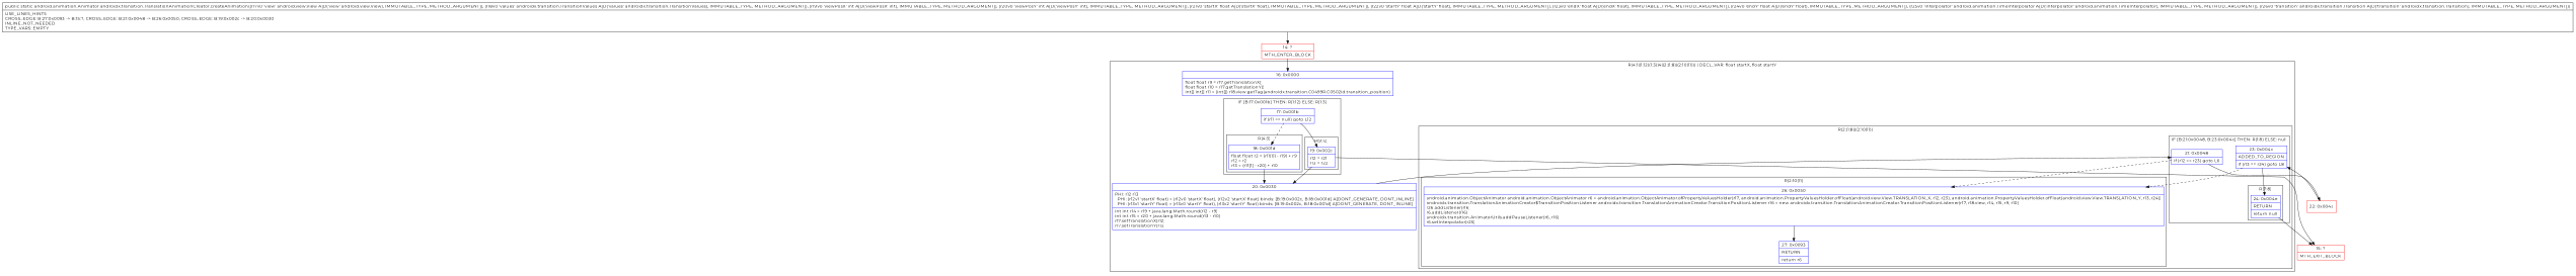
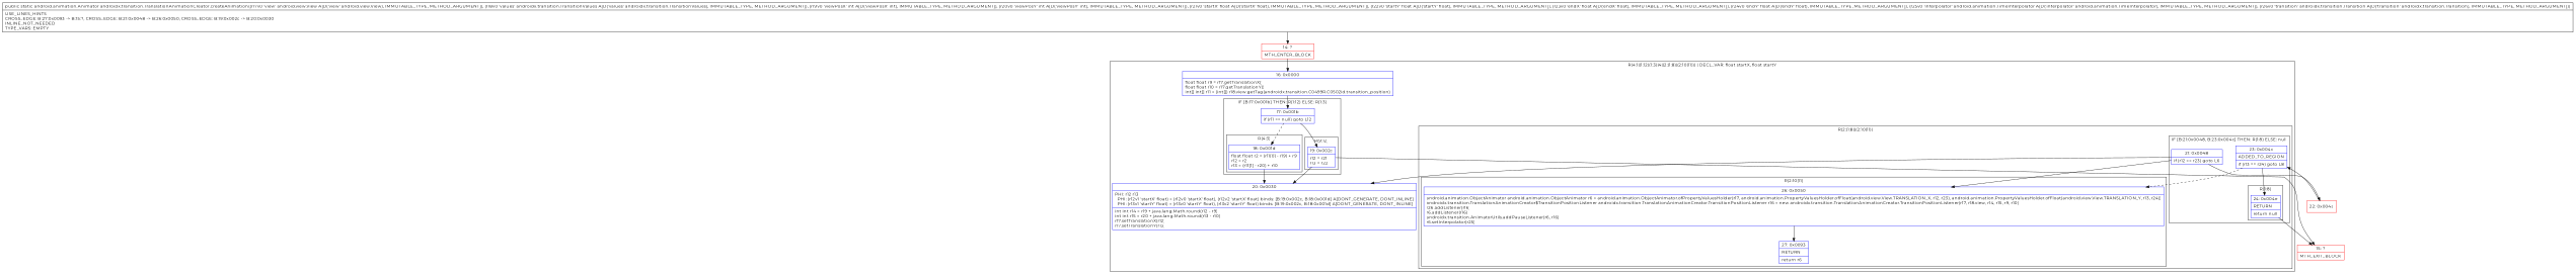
  digraph {
    fontname=Montserrat
    node [color=blue fontname=Montserrat shape=record]
    edge [fontname=Montserrat]
    n1 [label="{19\:\ 0x002c|r12 = r21\lr13 = r22\l}"]
    n2 [label="{18\:\ 0x001d|float float r2 = (r11[0] \- r19) + r9\lr12 = r2\lr13 = (r11[1] \- r20) + r10\l}"]
    n3 [label="{17\:\ 0x001b|if (r11 == null) goto L12\l}"]
    n4 [label="{24\:\ 0x004e|RETURN\l|return null\l}"]
    n5 [label="{21\:\ 0x0048|if (r12 == r23) goto L6\l}"]
    n6 [label="{23\:\ 0x004c|ADDED_TO_REGION\l|if (r13 == r24) goto L8\l}"]
    n7 [label="{26\:\ 0x0050|android.animation.ObjectAnimator android.animation.ObjectAnimator r6 = android.animation.ObjectAnimator.ofPropertyValuesHolder(r17, android.animation.PropertyValuesHolder.ofFloat(android.view.View.TRANSLATION_X, r12, r23), android.animation.PropertyValuesHolder.ofFloat(android.view.View.TRANSLATION_Y, r13, r24))\landroidx.transition.TranslationAnimationCreator$TransitionPositionListener androidx.transition.TranslationAnimationCreator.TransitionPositionListener r16 = new androidx.transition.TranslationAnimationCreator.TransitionPositionListener(r17, r18.view, r14, r15, r9, r10)\lr26.addListener(r16)\lr6.addListener(r16)\landroidx.transition.AnimatorUtils.addPauseListener(r6, r16)\lr6.setInterpolator(r25)\l}"]
    n8 [label="{27\:\ 0x0093|RETURN\l|return r6\l}"]
    n9 [label="{16\:\ 0x0000|float float r9 = r17.getTranslationX()\lfloat float r10 = r17.getTranslationY()\lint[] int[] r11 = (int[]) r18.view.getTag(androidx.transition.C0499R.C0502id.transition_position)\l}"]
    n10 [label="{20\:\ 0x0030|PHI: r12 r13 \l  PHI: (r12v1 'startX' float) = (r12v0 'startX' float), (r12v2 'startX' float) binds: [B:19:0x002c, B:18:0x001d] A[DONT_GENERATE, DONT_INLINE]\l  PHI: (r13v1 'startY' float) = (r13v0 'startY' float), (r13v2 'startY' float) binds: [B:19:0x002c, B:18:0x001d] A[DONT_GENERATE, DONT_INLINE]\l|int int r14 = r19 + java.lang.Math.round(r12 \- r9)\lint int r15 = r20 + java.lang.Math.round(r13 \- r10)\lr17.setTranslationX(r12)\lr17.setTranslationY(r13)\l}"]
    n11 [color=red label="{15\:\ ?|MTH_EXIT_BLOCK\l}"]
    n12 [color=red label="{22\:\ 0x004a}"]
    n13 [color=red label="{14\:\ ?|MTH_ENTER_BLOCK\l}"]
    n14 [label="{public static android.animation.Animator androidx.transition.TranslationAnimationCreator.createAnimation((r17v0 'view' android.view.View A[D('view' android.view.View), IMMUTABLE_TYPE, METHOD_ARGUMENT]), (r18v0 'values' androidx.transition.TransitionValues A[D('values' androidx.transition.TransitionValues), IMMUTABLE_TYPE, METHOD_ARGUMENT]), (r19v0 'viewPosX' int A[D('viewPosX' int), IMMUTABLE_TYPE, METHOD_ARGUMENT]), (r20v0 'viewPosY' int A[D('viewPosY' int), IMMUTABLE_TYPE, METHOD_ARGUMENT]), (r21v0 'startX' float A[D('startX' float), IMMUTABLE_TYPE, METHOD_ARGUMENT]), (r22v0 'startY' float A[D('startY' float), IMMUTABLE_TYPE, METHOD_ARGUMENT]), (r23v0 'endX' float A[D('endX' float), IMMUTABLE_TYPE, METHOD_ARGUMENT]), (r24v0 'endY' float A[D('endY' float), IMMUTABLE_TYPE, METHOD_ARGUMENT]), (r25v0 'interpolator' android.animation.TimeInterpolator A[D('interpolator' android.animation.TimeInterpolator), IMMUTABLE_TYPE, METHOD_ARGUMENT]), (r26v0 'transition' androidx.transition.Transition A[D('transition' androidx.transition.Transition), IMMUTABLE_TYPE, METHOD_ARGUMENT]))  | USE_LINES_HINTS\lCROSS_EDGE: B:27:0x0093 \-\> B:15:?, CROSS_EDGE: B:21:0x0048 \-\> B:26:0x0050, CROSS_EDGE: B:19:0x002c \-\> B:20:0x0030\lINLINE_NOT_NEEDED\lTYPE_VARS: EMPTY\l}" color=""]
    subgraph cluster_1 {
      label="R(4:1|(1:12)(1:3)|4|(2:(1:8)|(2:10|11))) | DECL_VAR: float startX, float startY\l"
      n9
      n10
      subgraph cluster_2 {
        label="IF [B:17:0x001b] THEN: R(1:12) ELSE: R(1:3)"
        n3
        subgraph cluster_3 {
          label="R(9:12)"
          n1
        }
        subgraph cluster_4 {
          label="R(4:3)"
          n2
        }
      }
      subgraph cluster_5 {
        label="R(2:(1:8)|(2:10|11))"
        subgraph cluster_6 {
          label="IF [B:21:0x0048, B:23:0x004c] THEN: R(1:8) ELSE: null"
          n5
          n6
          subgraph cluster_7 {
-           label="R(7:8)"
+           label="R(1:8)"
            n4
          }
        }
        subgraph cluster_8 {
          label="R(2:10|11)"
          n7
          n8
        }
      }
    }
    n1 -> n10
    n1 -> n11
    n2 -> n10
    n3 -> n1
    n3 -> n2 [style=dashed]
    n4 -> n11
-   n5 -> n7 [style=dashed]
+   n5 -> n7 [style=solid]
    n5 -> n12
    n6 -> n4
    n6 -> n7 [style=dashed]
    n7 -> n8
-   n10 -> n5
+   n9 -> n3
+   n5 -> n10
    n12 -> n6
    n13 -> n9
    n14 -> n13
  }
